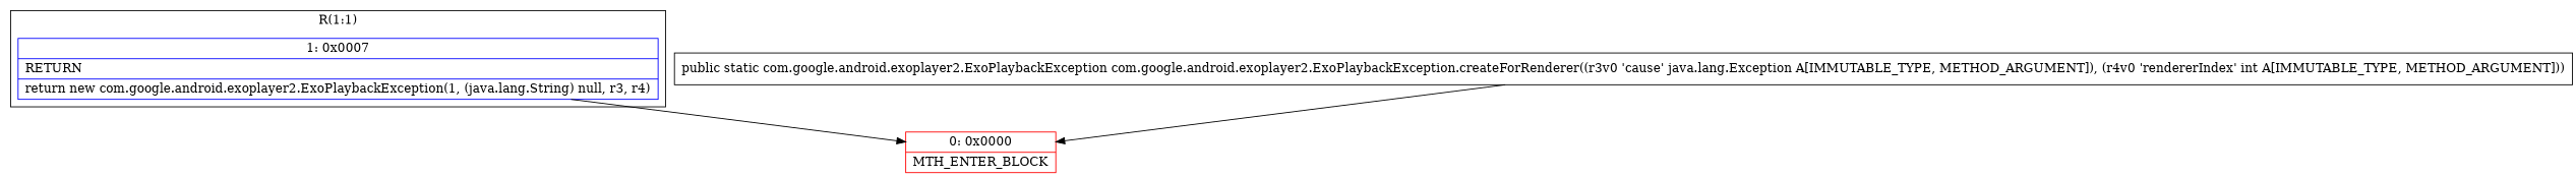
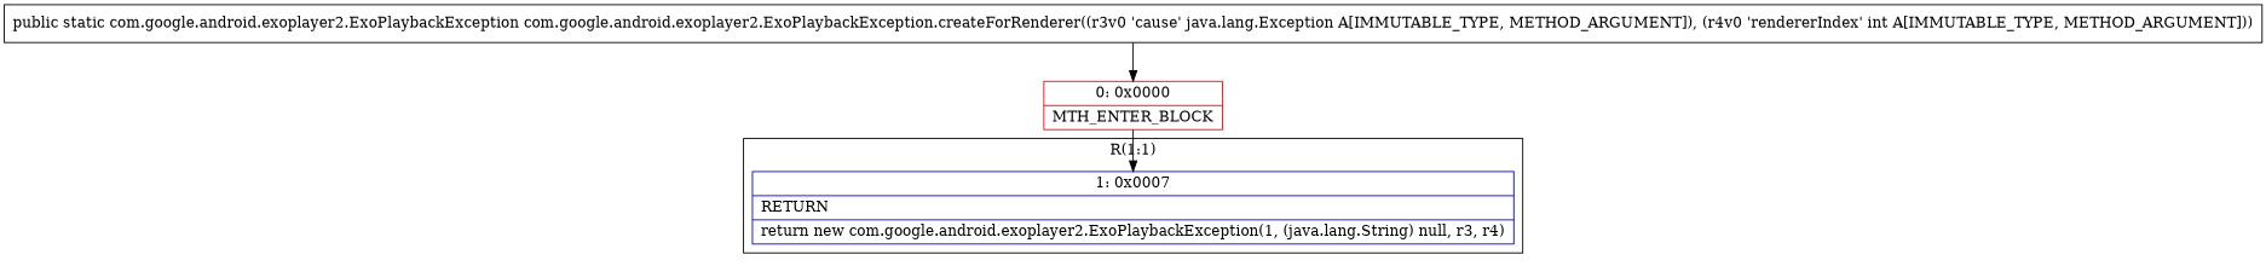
  digraph {
    node [shape=record]
    n1 [color=blue label="{1\:\ 0x0007|RETURN\l|return new com.google.android.exoplayer2.ExoPlaybackException(1, (java.lang.String) null, r3, r4)\l}"]
    n2 [color=red label="{0\:\ 0x0000|MTH_ENTER_BLOCK\l}"]
    n3 [label="{public static com.google.android.exoplayer2.ExoPlaybackException com.google.android.exoplayer2.ExoPlaybackException.createForRenderer((r3v0 'cause' java.lang.Exception A[IMMUTABLE_TYPE, METHOD_ARGUMENT]), (r4v0 'rendererIndex' int A[IMMUTABLE_TYPE, METHOD_ARGUMENT])) }"]
    subgraph cluster_1 {
      label="R(1:1)"
      n1
    }
-   n1 -> n2
+   n2 -> n1
    n3 -> n2
  }
